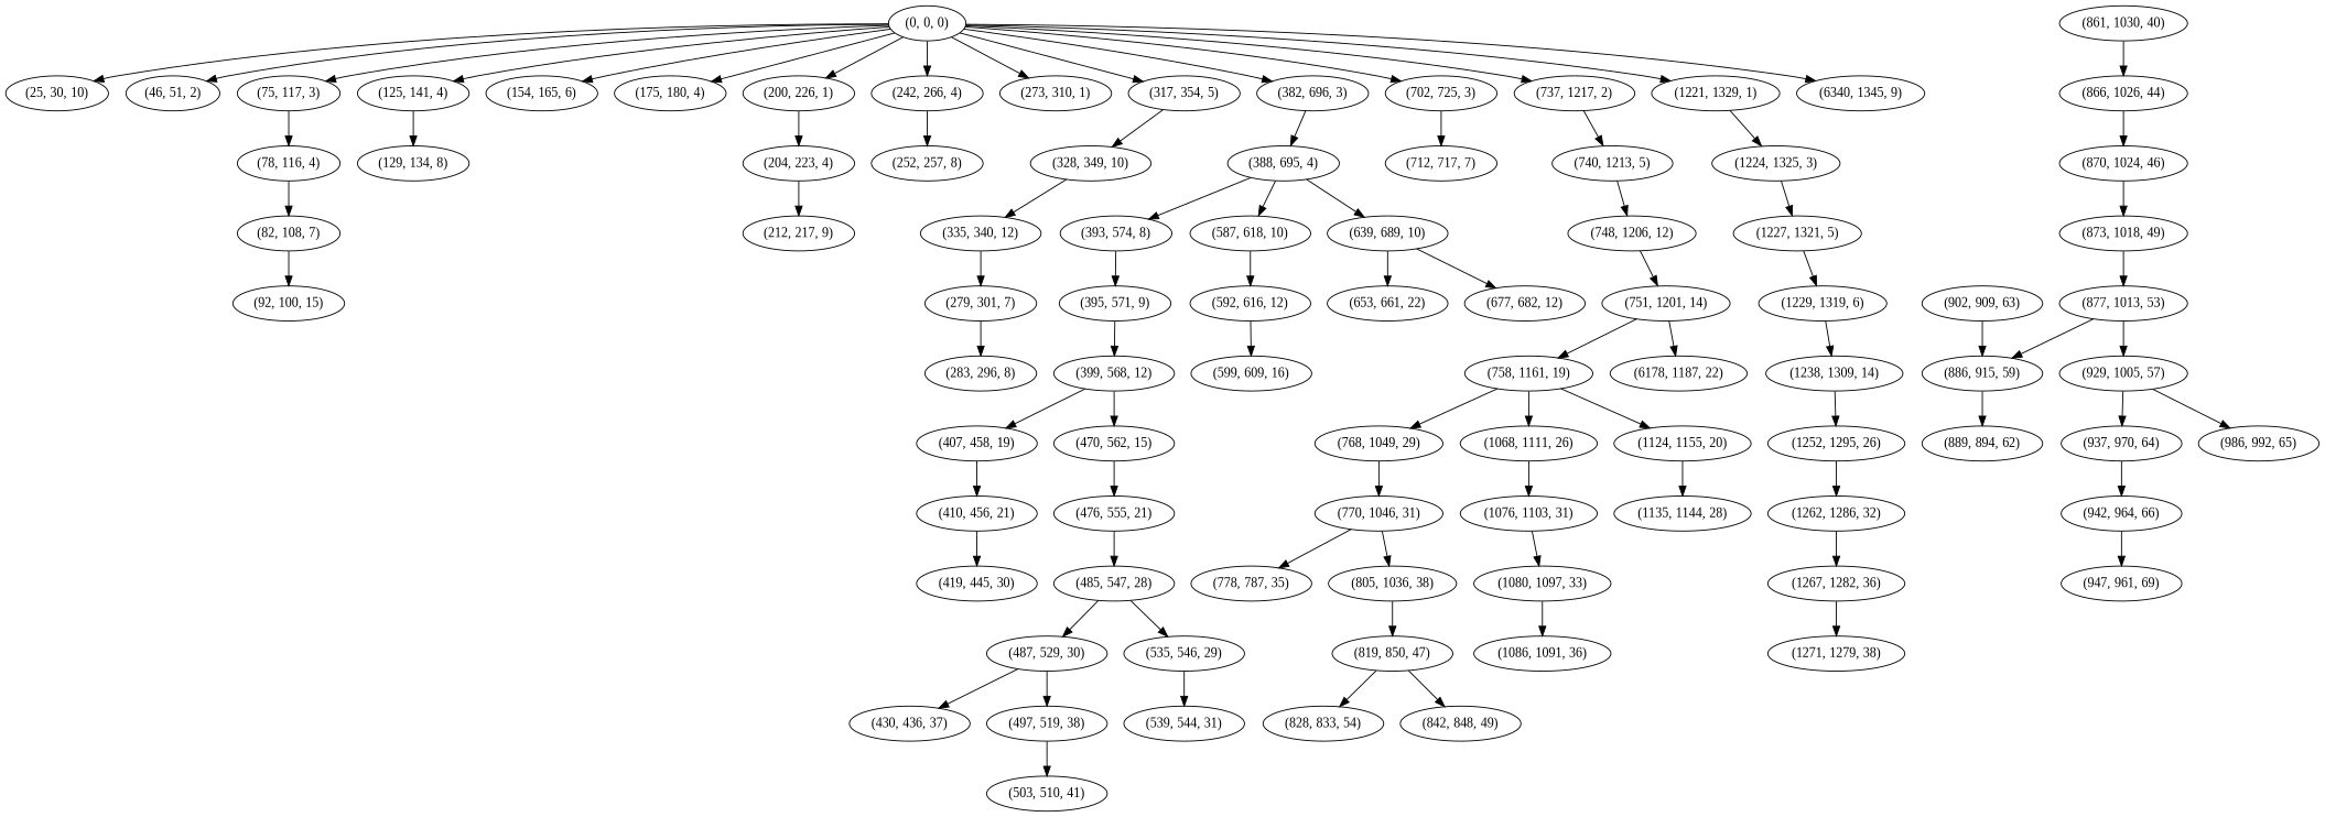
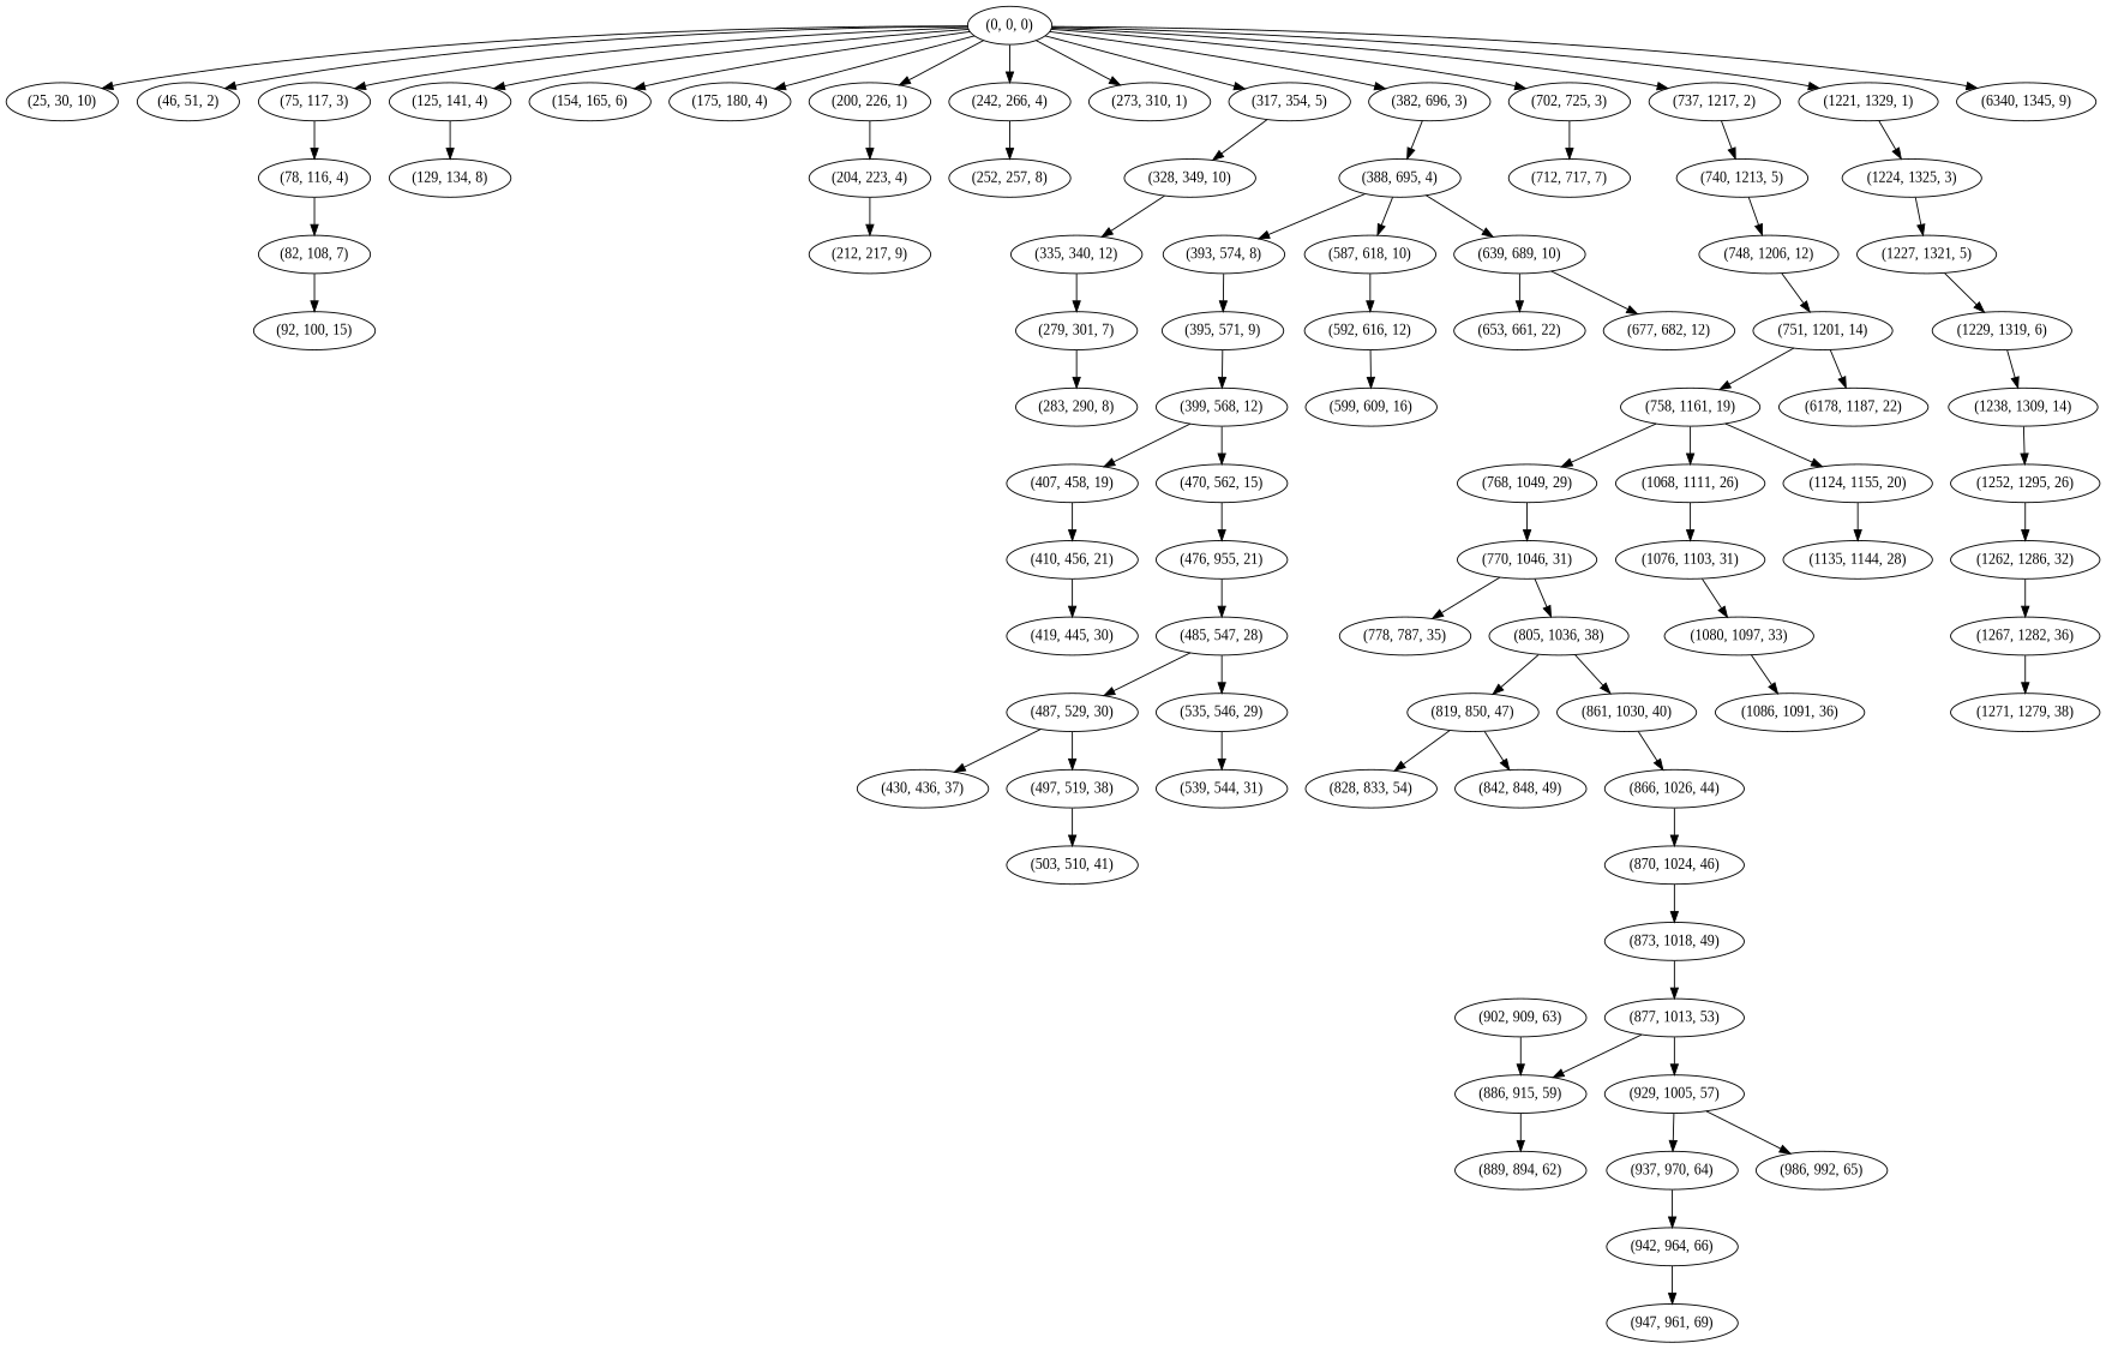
  digraph {
    fontname="Liberation Serif"
    node [fontname="Liberation Serif"]
    edge [fontname="Liberation Serif"]
    "(0, 0, 0)"
    "(25, 30, 10)"
    "(46, 51, 2)"
    "(75, 117, 3)"
    "(125, 141, 4)"
    "(154, 165, 6)"
    "(175, 180, 4)"
    "(200, 226, 1)"
    "(242, 266, 4)"
    "(273, 310, 1)"
    "(317, 354, 5)"
    "(382, 696, 3)"
    "(702, 725, 3)"
    "(737, 1217, 2)"
    "(1221, 1329, 1)"
    n16 [label="(6340, 1345, 9)"]
    "(78, 116, 4)"
    "(129, 134, 8)"
    "(204, 223, 4)"
    "(252, 257, 8)"
    "(328, 349, 10)"
    "(388, 695, 4)"
    "(712, 717, 7)"
    "(740, 1213, 5)"
    "(1224, 1325, 3)"
    "(82, 108, 7)"
    "(92, 100, 15)"
    "(212, 217, 9)"
    "(279, 301, 7)"
-   "(283, 296, 8)"
+   "(283, 296, 8)" [label="(283, 290, 8)"]
    "(335, 340, 12)"
    "(393, 574, 8)"
    "(587, 618, 10)"
    "(639, 689, 10)"
    "(395, 571, 9)"
    "(592, 616, 12)"
    "(653, 661, 22)"
    "(677, 682, 12)"
    "(399, 568, 12)"
    "(407, 458, 19)"
    "(470, 562, 15)"
    "(410, 456, 21)"
-   "(476, 555, 21)"
+   "(476, 555, 21)" [label="(476, 955, 21)"]
    "(419, 445, 30)"
    "(485, 547, 28)"
    "(487, 529, 30)"
    "(535, 546, 29)"
    "(430, 436, 37)"
    "(497, 519, 38)"
    "(539, 544, 31)"
    "(503, 510, 41)"
    "(599, 609, 16)"
    "(748, 1206, 12)"
    "(751, 1201, 14)"
    "(758, 1161, 19)"
    n56 [label="(6178, 1187, 22)"]
    "(768, 1049, 29)"
    "(1068, 1111, 26)"
    "(1124, 1155, 20)"
    "(770, 1046, 31)"
    "(1076, 1103, 31)"
    "(1135, 1144, 28)"
    "(778, 787, 35)"
    "(805, 1036, 38)"
    "(819, 850, 47)"
    "(861, 1030, 40)"
    "(828, 833, 54)"
    "(842, 848, 49)"
    "(866, 1026, 44)"
    "(870, 1024, 46)"
    "(873, 1018, 49)"
    "(877, 1013, 53)"
    "(886, 915, 59)"
    "(929, 1005, 57)"
    "(889, 894, 62)"
    "(937, 970, 64)"
    "(986, 992, 65)"
    "(902, 909, 63)"
    "(942, 964, 66)"
    "(947, 961, 69)"
    "(1080, 1097, 33)"
    "(1086, 1091, 36)"
    "(1227, 1321, 5)"
    "(1229, 1319, 6)"
    "(1238, 1309, 14)"
    "(1252, 1295, 26)"
    "(1262, 1286, 32)"
    "(1267, 1282, 36)"
    "(1271, 1279, 38)"
    "(0, 0, 0)" -> "(25, 30, 10)"
    "(0, 0, 0)" -> "(46, 51, 2)"
    "(0, 0, 0)" -> "(75, 117, 3)"
    "(0, 0, 0)" -> "(125, 141, 4)"
    "(0, 0, 0)" -> "(154, 165, 6)"
    "(0, 0, 0)" -> "(175, 180, 4)"
    "(0, 0, 0)" -> "(200, 226, 1)"
    "(0, 0, 0)" -> "(242, 266, 4)"
    "(0, 0, 0)" -> "(273, 310, 1)"
    "(0, 0, 0)" -> "(317, 354, 5)"
    "(0, 0, 0)" -> "(382, 696, 3)"
    "(0, 0, 0)" -> "(702, 725, 3)"
    "(0, 0, 0)" -> "(737, 1217, 2)"
    "(0, 0, 0)" -> "(1221, 1329, 1)"
    "(0, 0, 0)" -> n16
    "(75, 117, 3)" -> "(78, 116, 4)"
    "(125, 141, 4)" -> "(129, 134, 8)"
    "(200, 226, 1)" -> "(204, 223, 4)"
    "(242, 266, 4)" -> "(252, 257, 8)"
    "(317, 354, 5)" -> "(328, 349, 10)"
    "(382, 696, 3)" -> "(388, 695, 4)"
    "(702, 725, 3)" -> "(712, 717, 7)"
    "(737, 1217, 2)" -> "(740, 1213, 5)"
    "(1221, 1329, 1)" -> "(1224, 1325, 3)"
    "(78, 116, 4)" -> "(82, 108, 7)"
    "(204, 223, 4)" -> "(212, 217, 9)"
    "(328, 349, 10)" -> "(335, 340, 12)"
    "(388, 695, 4)" -> "(393, 574, 8)"
    "(388, 695, 4)" -> "(587, 618, 10)"
    "(388, 695, 4)" -> "(639, 689, 10)"
    "(740, 1213, 5)" -> "(748, 1206, 12)"
    "(1224, 1325, 3)" -> "(1227, 1321, 5)"
    "(82, 108, 7)" -> "(92, 100, 15)"
    "(279, 301, 7)" -> "(283, 296, 8)"
    "(335, 340, 12)" -> "(279, 301, 7)"
    "(393, 574, 8)" -> "(395, 571, 9)"
    "(587, 618, 10)" -> "(592, 616, 12)"
    "(639, 689, 10)" -> "(653, 661, 22)"
    "(639, 689, 10)" -> "(677, 682, 12)"
    "(395, 571, 9)" -> "(399, 568, 12)"
    "(592, 616, 12)" -> "(599, 609, 16)"
    "(399, 568, 12)" -> "(407, 458, 19)"
    "(399, 568, 12)" -> "(470, 562, 15)"
    "(407, 458, 19)" -> "(410, 456, 21)"
    "(470, 562, 15)" -> "(476, 555, 21)"
    "(410, 456, 21)" -> "(419, 445, 30)"
    "(476, 555, 21)" -> "(485, 547, 28)"
    "(485, 547, 28)" -> "(487, 529, 30)"
    "(485, 547, 28)" -> "(535, 546, 29)"
    "(487, 529, 30)" -> "(430, 436, 37)"
    "(487, 529, 30)" -> "(497, 519, 38)"
    "(535, 546, 29)" -> "(539, 544, 31)"
    "(497, 519, 38)" -> "(503, 510, 41)"
    "(748, 1206, 12)" -> "(751, 1201, 14)"
    "(751, 1201, 14)" -> "(758, 1161, 19)"
    "(751, 1201, 14)" -> n56
    "(758, 1161, 19)" -> "(768, 1049, 29)"
    "(758, 1161, 19)" -> "(1068, 1111, 26)"
    "(758, 1161, 19)" -> "(1124, 1155, 20)"
    "(768, 1049, 29)" -> "(770, 1046, 31)"
    "(1068, 1111, 26)" -> "(1076, 1103, 31)"
    "(1124, 1155, 20)" -> "(1135, 1144, 28)"
    "(770, 1046, 31)" -> "(778, 787, 35)"
    "(770, 1046, 31)" -> "(805, 1036, 38)"
    "(1076, 1103, 31)" -> "(1080, 1097, 33)"
    "(805, 1036, 38)" -> "(819, 850, 47)"
+   "(805, 1036, 38)" -> "(861, 1030, 40)"
    "(819, 850, 47)" -> "(828, 833, 54)"
    "(819, 850, 47)" -> "(842, 848, 49)"
    "(861, 1030, 40)" -> "(866, 1026, 44)"
    "(866, 1026, 44)" -> "(870, 1024, 46)"
    "(870, 1024, 46)" -> "(873, 1018, 49)"
    "(873, 1018, 49)" -> "(877, 1013, 53)"
    "(877, 1013, 53)" -> "(886, 915, 59)"
    "(877, 1013, 53)" -> "(929, 1005, 57)"
    "(886, 915, 59)" -> "(889, 894, 62)"
    "(929, 1005, 57)" -> "(937, 970, 64)"
    "(929, 1005, 57)" -> "(986, 992, 65)"
    "(937, 970, 64)" -> "(942, 964, 66)"
    "(902, 909, 63)" -> "(886, 915, 59)"
    "(942, 964, 66)" -> "(947, 961, 69)"
    "(1080, 1097, 33)" -> "(1086, 1091, 36)"
    "(1227, 1321, 5)" -> "(1229, 1319, 6)"
    "(1229, 1319, 6)" -> "(1238, 1309, 14)"
    "(1238, 1309, 14)" -> "(1252, 1295, 26)"
    "(1252, 1295, 26)" -> "(1262, 1286, 32)"
    "(1262, 1286, 32)" -> "(1267, 1282, 36)"
    "(1267, 1282, 36)" -> "(1271, 1279, 38)"
  }
